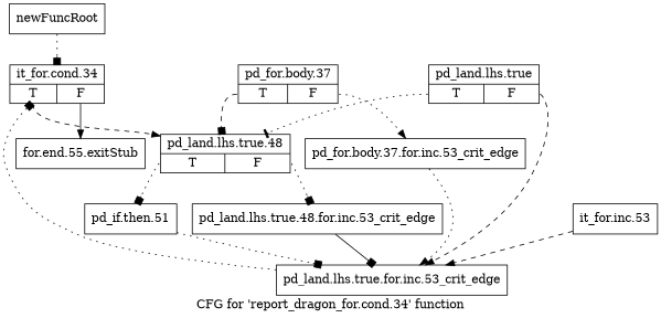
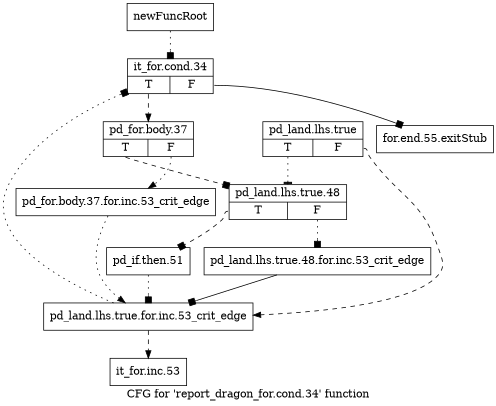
  digraph {
    label="CFG for 'report_dragon_for.cond.34' function"
    node [shape=record]
    edge [arrowhead=box style=dotted]
    n1 [label="{newFuncRoot}"]
    n2 [label="{it_for.cond.34|{<s0>T|<s1>F}}"]
    n3 [label="{for.end.55.exitStub}"]
    n4 [label="{pd_for.body.37|{<s0>T|<s1>F}}"]
    n5 [label="{pd_for.body.37.for.inc.53_crit_edge}"]
    n6 [label="{pd_land.lhs.true.48|{<s0>T|<s1>F}}"]
    n7 [label="{pd_land.lhs.true|{<s0>T|<s1>F}}"]
    n8 [label="{pd_land.lhs.true.for.inc.53_crit_edge}"]
    n9 [label="{pd_if.then.51}"]
    n10 [label="{pd_land.lhs.true.48.for.inc.53_crit_edge}"]
    n11 [label="{it_for.inc.53}"]
    n1 -> n2
-   n2 -> n3 [arrowhead=normal style=solid tailport=s1]
-   n2 -> n6 [arrowhead=normal style=dashed tailport=s0]
+   n2 -> n3 [style=solid tailport=s1]
+   n2 -> n4 [arrowhead=normal style=dashed tailport=s0]
    n4 -> n5 [arrowhead=normal tailport=s1]
    n4 -> n6 [style=dashed tailport=s0]
    n5 -> n8 [arrowhead=normal]
-   n6 -> n9 [tailport=s0]
+   n6 -> n9 [style=dashed tailport=s0]
    n6 -> n10 [tailport=s1]
    n7 -> n6 [arrowhead=tee tailport=s0]
    n7 -> n8 [arrowhead=normal style=dashed tailport=s1]
    n8 -> n2
-   n11 -> n8 [arrowhead=normal style=dashed]
+   n8 -> n11 [arrowhead=normal style=dashed]
    n9 -> n8
    n10 -> n8 [style=solid]
  }
